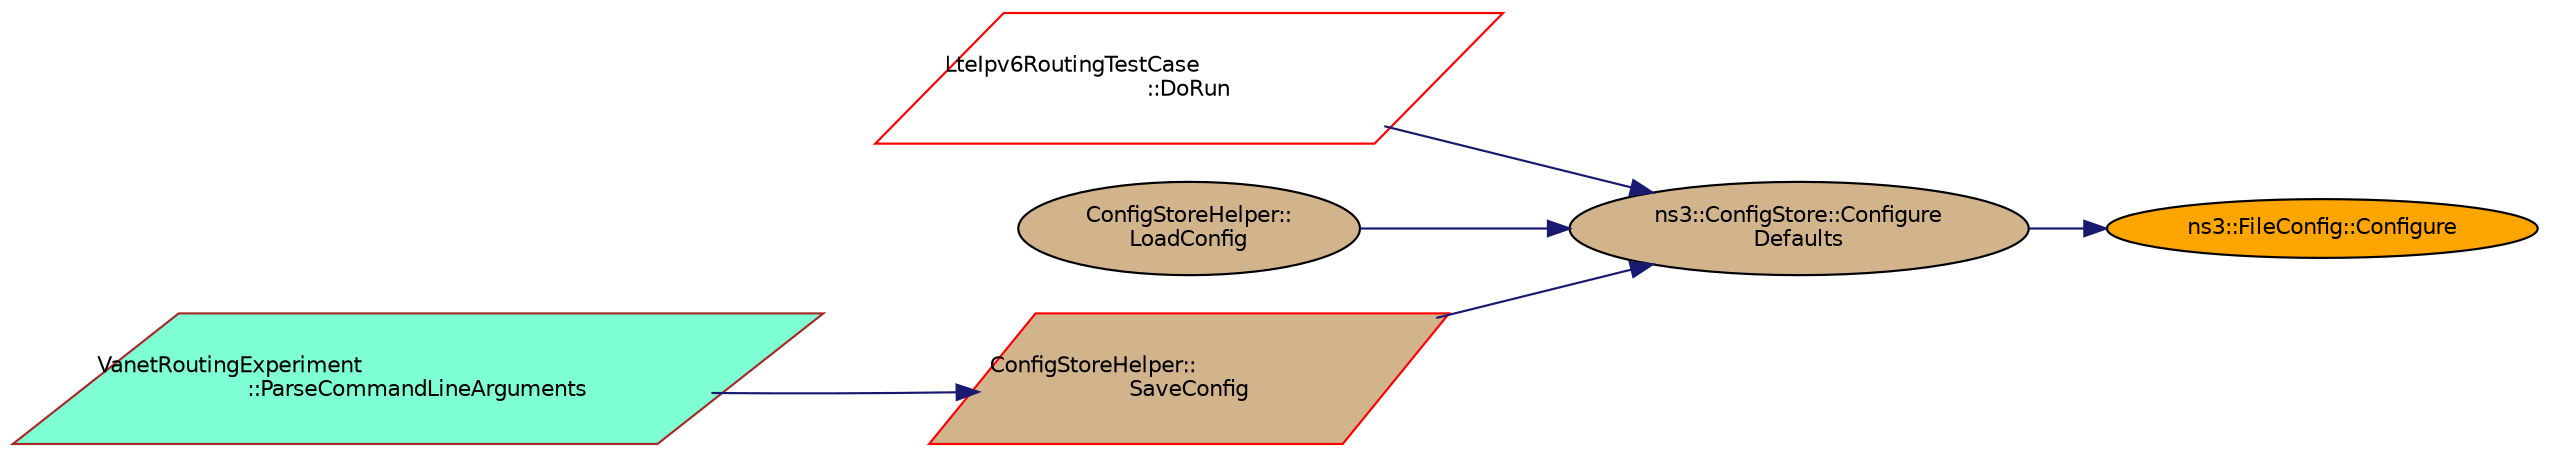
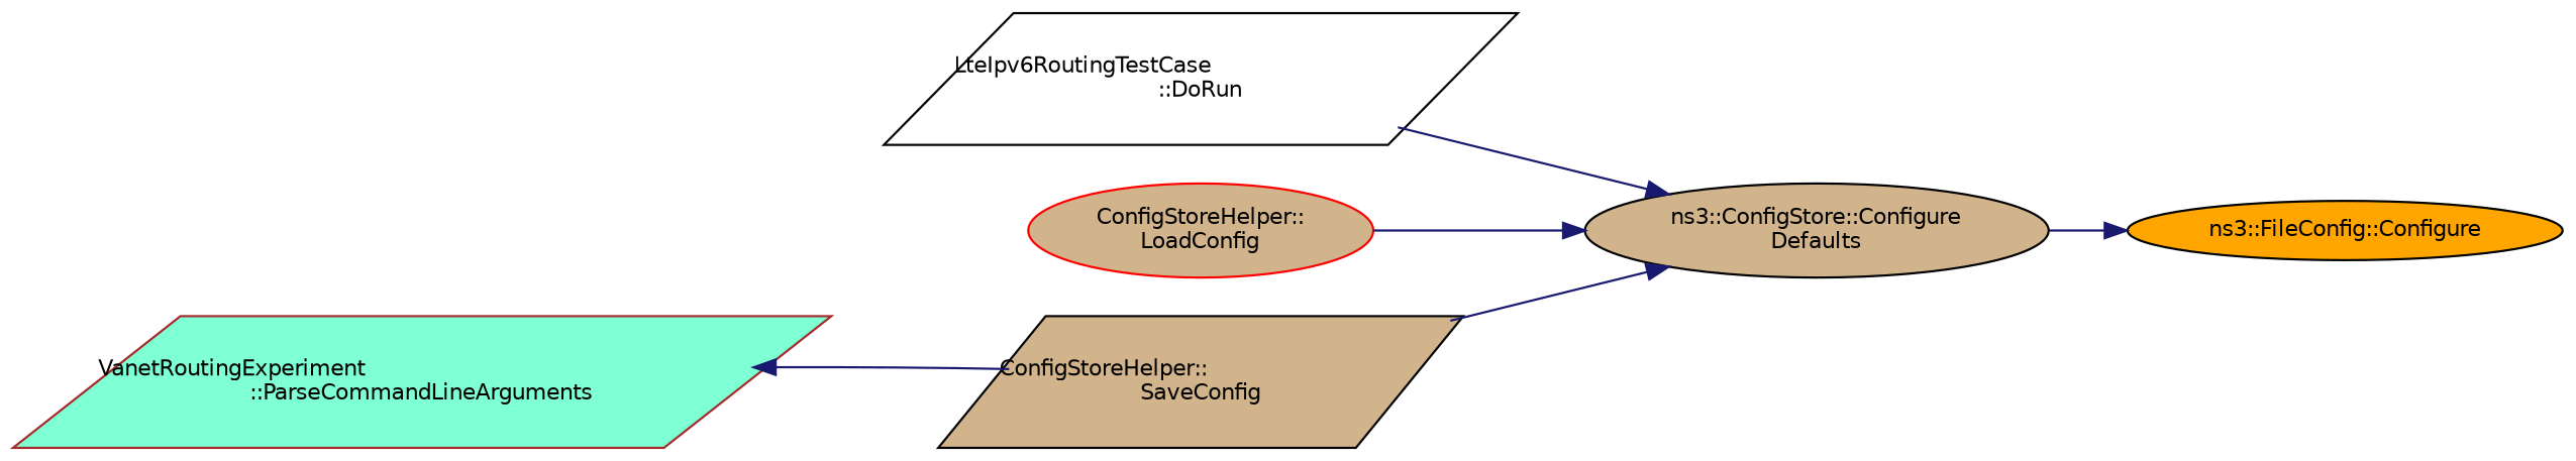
  digraph {
    rankdir=RL
    node [color=black fillcolor=tan fontname=Helvetica fontsize=10 shape=ellipse style=filled]
    edge [color=midnightblue dir=back fontname=Helvetica fontsize=10 labelfontname=Helvetica labelfontsize=10 style=solid]
    n1 [fillcolor=orange fontcolor=black height=0.2 label="ns3::FileConfig::Configure" width=0.4]
    n2 [height=0.2 label="ns3::ConfigStore::Configure\lDefaults" width=0.4]
-   n3 [color=red fillcolor=white height=0.2 label="LteIpv6RoutingTestCase\l::DoRun" shape=parallelogram width=0.4]
-   n4 [height=0.2 label="ConfigStoreHelper::\lLoadConfig" width=0.4]
-   n5 [color=red height=0.2 label="ConfigStoreHelper::\lSaveConfig" shape=parallelogram width=0.4]
+   n3 [fillcolor=white height=0.2 label="LteIpv6RoutingTestCase\l::DoRun" shape=parallelogram width=0.4]
+   n4 [color=red height=0.2 label="ConfigStoreHelper::\lLoadConfig" width=0.4]
+   n5 [height=0.2 label="ConfigStoreHelper::\lSaveConfig" shape=parallelogram width=0.4]
    n6 [color=brown fillcolor=aquamarine height=0.2 label="VanetRoutingExperiment\l::ParseCommandLineArguments" shape=parallelogram width=0.4]
    n1 -> n2
    n2 -> n3
    n2 -> n4
    n2 -> n5
-   n5 -> n6
+   n6 -> n5
  }
